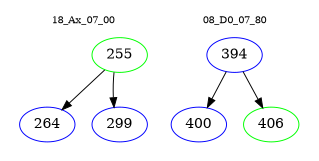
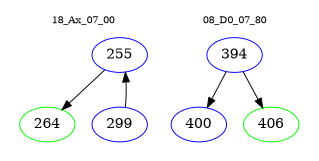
  digraph {
    node [color=green]
    edge [color=black]
-   n1 [label=255]
-   n2 [color=blue label=264]
+   n1 [color=blue label=255]
+   n2 [label=264]
    n3 [color=blue label=299]
    n4 [color=blue label=394]
    n5 [color=blue label=400]
    n6 [label=406]
    subgraph cluster_1 {
      color=white
      fontsize=10
      label="18_Ax_07_00"
      n1
      n2
      n3
    }
    subgraph cluster_2 {
      color=white
      fontsize=10
      label="08_D0_07_80"
      n4
      n5
      n6
    }
    n1 -> n2
-   n1 -> n3
+   n3 -> n1
    n4 -> n5
    n4 -> n6
  }
